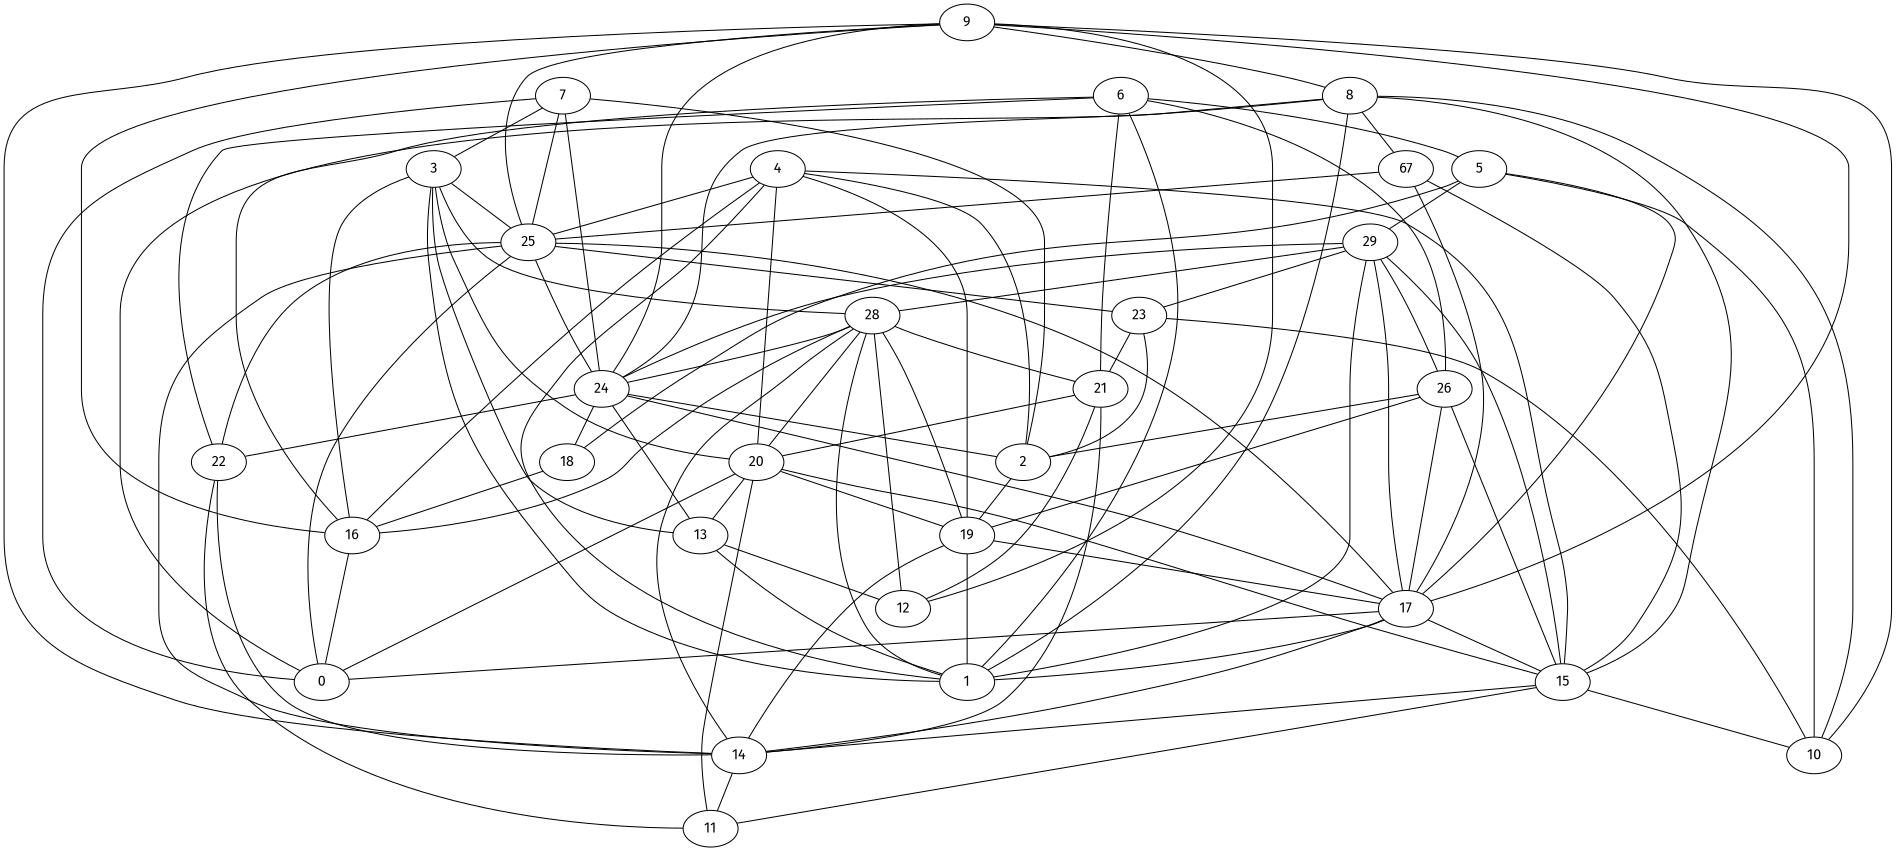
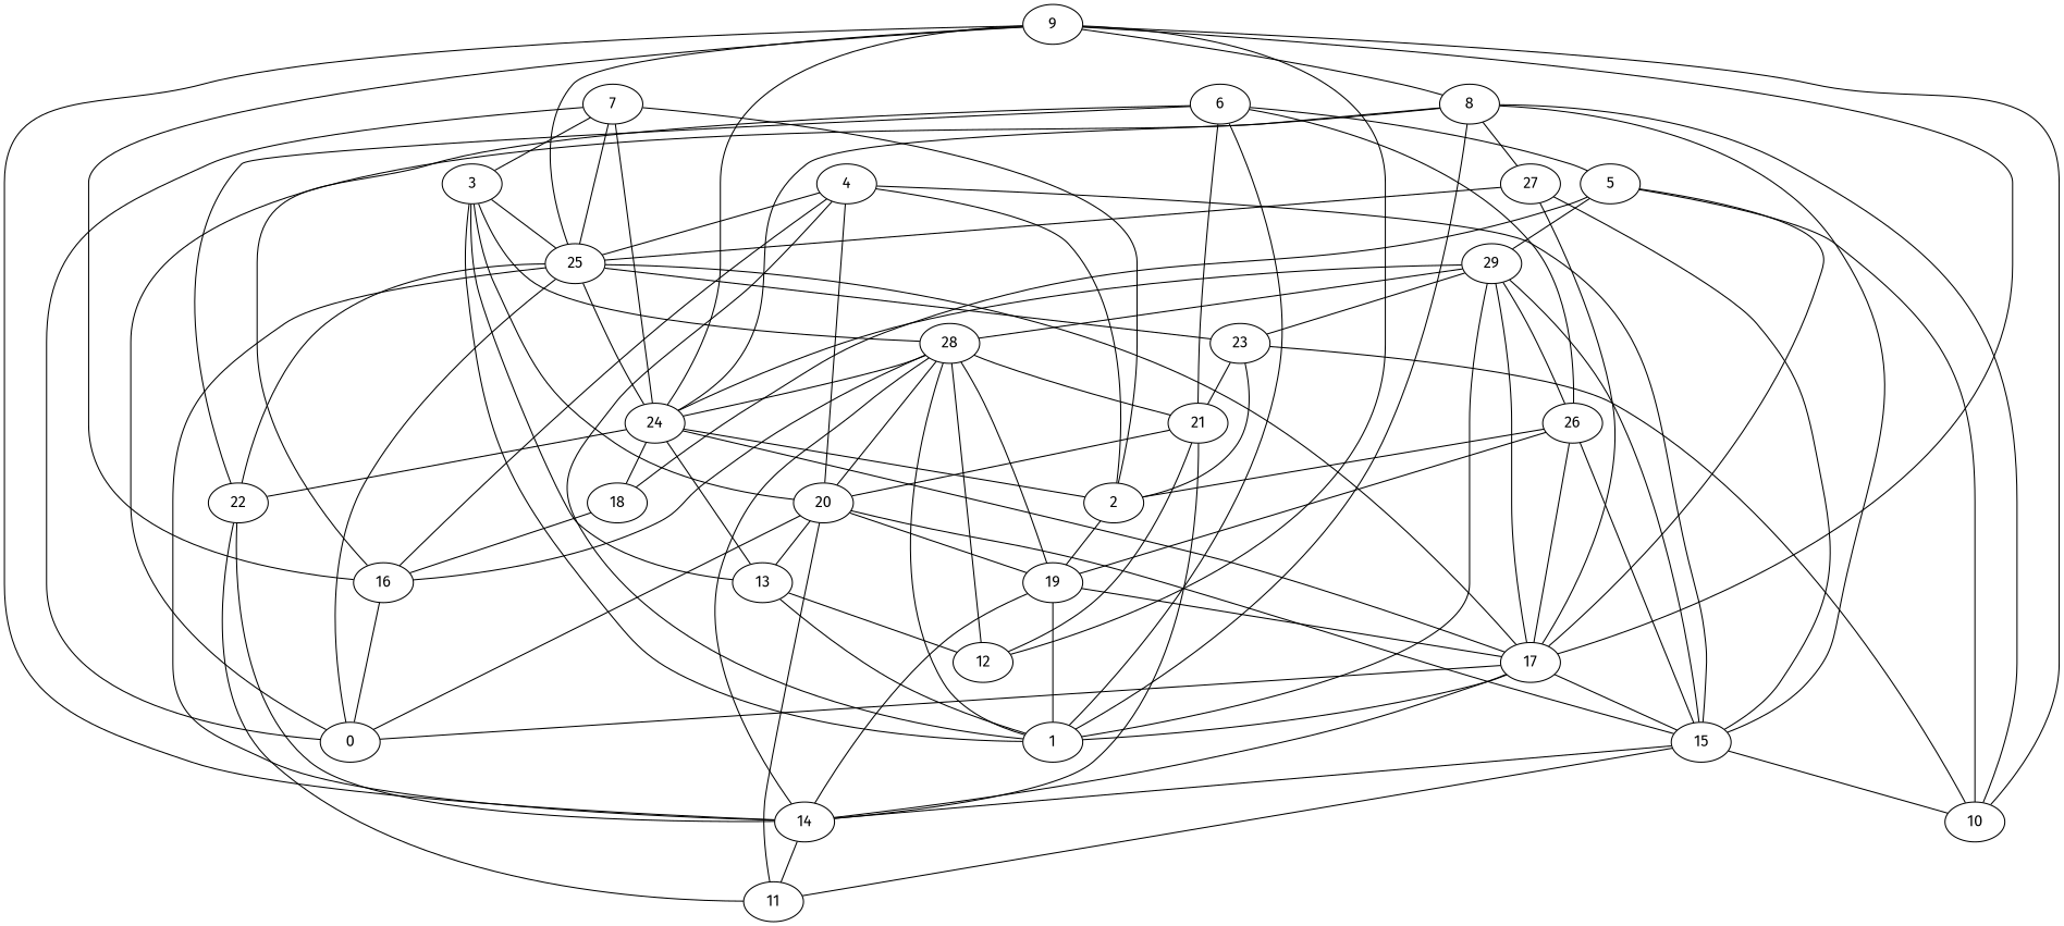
  digraph {
    fontname="Fira Sans"
    node [fontname="Fira Sans"]
    edge [color=black dir=none fontname="Fira Sans"]
    15
    10
    14
    11
    13
    1
    12
    29
    23
    24
    28
    17
    26
    21
    2
    22
    19
    18
    20
    16
    0
    9
    25
    8
-   27 [label=67]
+   27
    6
    5
    3
    7
    4
    subgraph sub_1 {
      15
      10
      14
      11
      13
      1
      12
      29
      23
      24
      28
      17
      26
      21
      2
      22
      19
      18
      20
      16
      0
      9
      25
      8
      27
      6
      5
      3
      7
      4
    }
    15 -> 10
    15 -> 14
    15 -> 11
    14 -> 11
    13 -> 1
    13 -> 12
    29 -> 15
    29 -> 1
    29 -> 23
    29 -> 24
    29 -> 28
    29 -> 17
    29 -> 26
    23 -> 10
    23 -> 21
    23 -> 2
    24 -> 13
    24 -> 17
    24 -> 2
    24 -> 22
    24 -> 18
    28 -> 14
    28 -> 1
    28 -> 12
    28 -> 24
    28 -> 21
    28 -> 19
    28 -> 20
    28 -> 16
    17 -> 15
    17 -> 14
    17 -> 1
    17 -> 0
    26 -> 15
    26 -> 17
    26 -> 2
    26 -> 19
    21 -> 14
    21 -> 12
    21 -> 20
    2 -> 19
    22 -> 14
    22 -> 11
    19 -> 14
    19 -> 1
    19 -> 17
    18 -> 16
    20 -> 15
    20 -> 11
    20 -> 13
    20 -> 19
    20 -> 0
    16 -> 0
    9 -> 10
    9 -> 14
    9 -> 12
    9 -> 24
    9 -> 17
    9 -> 16
    9 -> 25
    9 -> 8
    25 -> 14
    25 -> 23
    25 -> 24
    25 -> 17
    25 -> 22
    25 -> 0
    8 -> 15
    8 -> 10
    8 -> 1
    8 -> 24
    8 -> 0
    8 -> 27
    27 -> 15
    27 -> 17
    27 -> 25
    6 -> 1
    6 -> 26
    6 -> 21
    6 -> 22
    6 -> 16
    6 -> 5
    5 -> 10
    5 -> 29
    5 -> 17
    5 -> 18
    3 -> 13
    3 -> 1
    3 -> 28
    3 -> 20
-   3 -> 16
    3 -> 25
    7 -> 24
    7 -> 2
    7 -> 0
    7 -> 25
    7 -> 3
    4 -> 15
    4 -> 1
    4 -> 2
-   4 -> 19
    4 -> 20
    4 -> 16
    4 -> 25
  }
